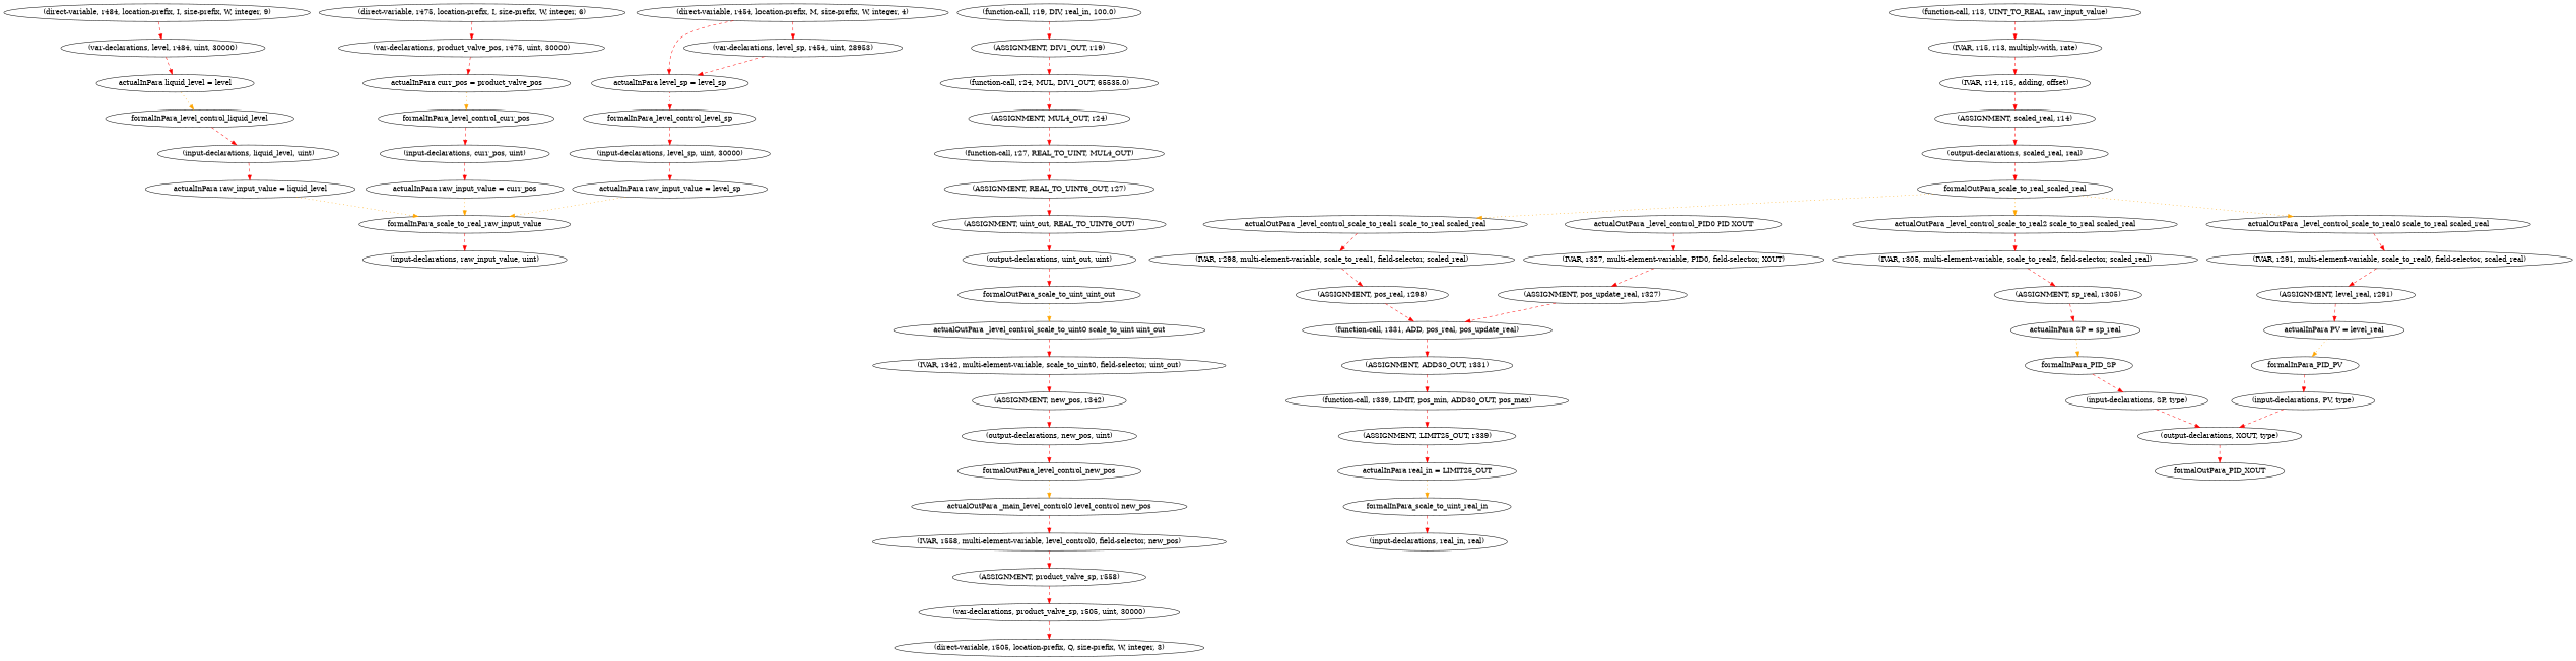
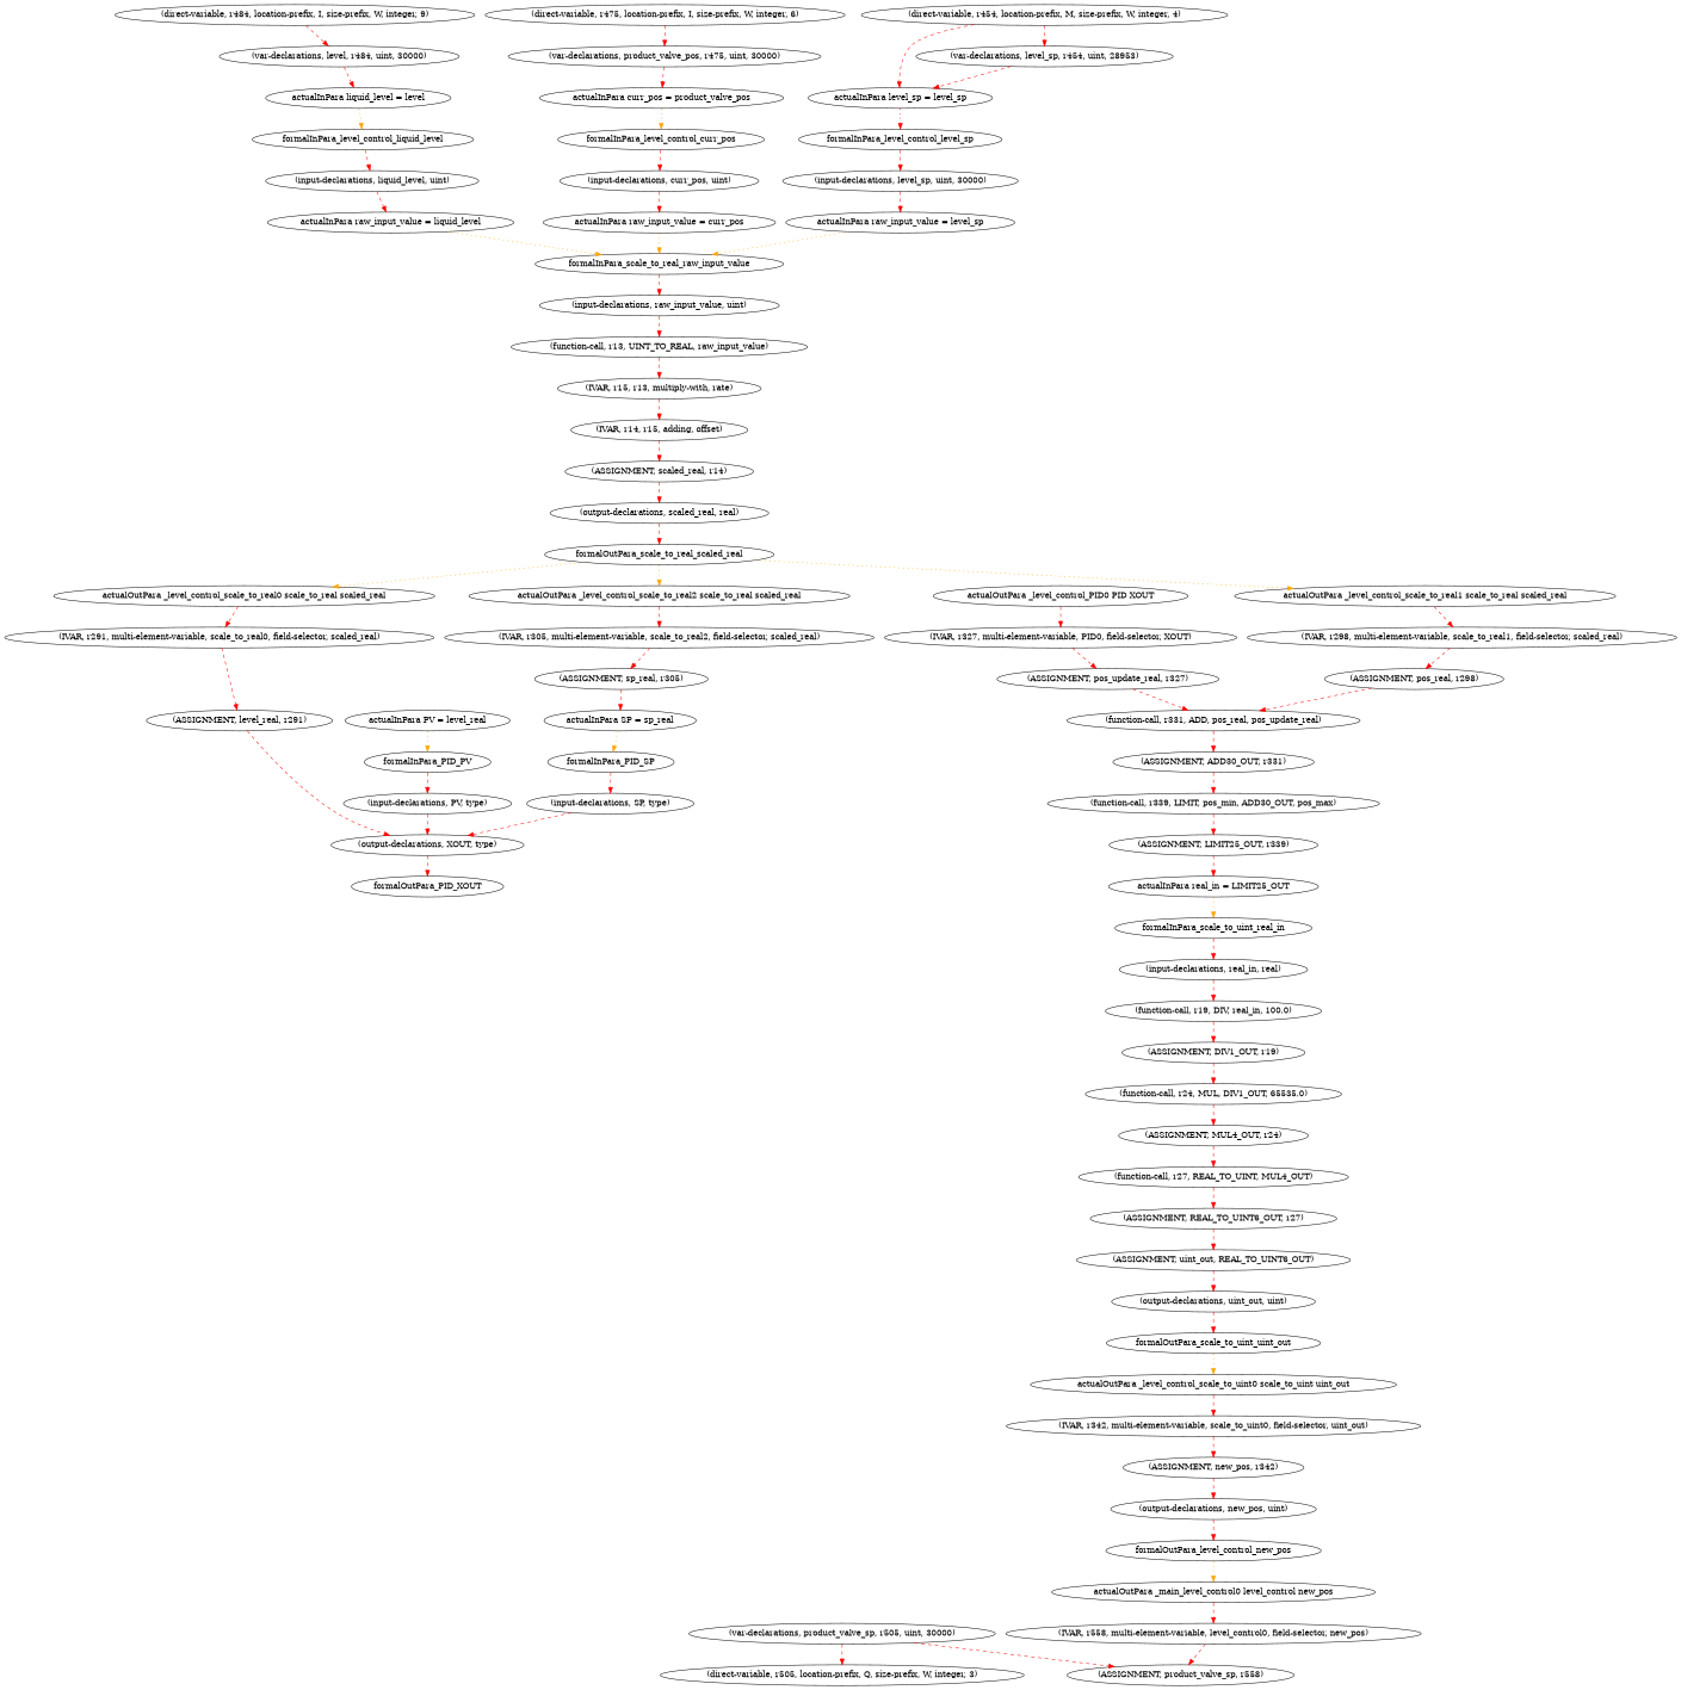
  digraph {
    node [dataName=raw_input_value nSize=1 nType=ASSIGNMENT nValue="[]" regionName=level_control regionType=FUNC]
    edge [color=red style=dashed tLabel=data]
    n1 [dataName=level_sp label="actualInPara level_sp = level_sp" nSubType=level_control nType=actualIn nValue="['level_sp', 'r454']" regionName=main regionType=PROG]
    n2 [dataName=formalInPara_level_control_level_sp label=formalInPara_level_control_level_sp nSubType=level_sp nType=formalIn]
    n3 [dataName=level_sp label="(input-declarations, level_sp, uint, 30000)" nSize=4 nSubType=uint nType="input-declarations" nValue="['30000', 'formalInPara_level_control_level_sp']"]
    n4 [label="actualInPara raw_input_value = liquid_level" nSubType=scale_to_real nType=actualIn nValue="['liquid_level']"]
    n5 [dataName=formalInPara_scale_to_real_raw_input_value label=formalInPara_scale_to_real_raw_input_value nSubType=raw_input_value nType=formalIn regionName=scale_to_real]
    n6 [label="(input-declarations, raw_input_value, uint)" nSize=3 nSubType=uint nType="input-declarations" nValue="['formalInPara_scale_to_real_raw_input_value']" regionName=scale_to_real]
    n7 [dataName=REAL_TO_UINT6_OUT label="(ASSIGNMENT, REAL_TO_UINT6_OUT, r27)" nSize=3 nValue="['r27']" regionName=scale_to_uint]
    n8 [dataName=uint_out label="(ASSIGNMENT, uint_out, REAL_TO_UINT6_OUT)" nSize=3 nValue="['REAL_TO_UINT6_OUT']" regionName=scale_to_uint]
    n9 [dataName=uint_out label="(output-declarations, uint_out, uint)" nSize=3 nSubType=uint nType="output-declarations" regionName=scale_to_uint]
    n10 [dataName=product_valve_sp label="(var-declarations, product_valve_sp, r505, uint, 30000)" nSize=5 nSubType="directVar+init_uint" nType="var-declarations" nValue="['r505', '30000']" regionName=main regionType=PROG]
    n11 [dataName=r505 label="(direct-variable, r505, location-prefix, Q, size-prefix, W, integer, 3)" nSize=8 nSubType=Q nType="direct-variable" nValue="['QW3']" regionName=main regionType=PROG]
    n12 [dataName=r15 label="(IVAR, r15, r13, multiply-with, rate)" nSize=5 nSubType="2-op" nType=IVAR nValue="['r13', 'rate']" regionName=scale_to_real]
    n13 [dataName=r14 label="(IVAR, r14, r15, adding, offset)" nSize=5 nSubType="2-op" nType=IVAR nValue="['r15', 'offset']" regionName=scale_to_real]
    n14 [dataName=scaled_real label="(ASSIGNMENT, scaled_real, r14)" nSize=3 nValue="['r14']" regionName=scale_to_real]
    n15 [dataName="actualOutPara _level_control_scale_to_uint0 scale_to_uint uint_out" label="actualOutPara _level_control_scale_to_uint0 scale_to_uint uint_out" nSubType="['scale_to_uint0', 'scale_to_uint', 'uint_out']" nType=actualOut]
    n16 [dataName=r342 label="(IVAR, r342, multi-element-variable, scale_to_uint0, field-selector, uint_out)" nSize=6 nSubType="multi-element-variable" nType=IVAR nValue="['actualOutPara _level_control_scale_to_uint0 scale_to_uint uint_out']"]
    n17 [dataName=new_pos label="(ASSIGNMENT, new_pos, r342)" nSize=3 nValue="['r342']"]
    n18 [dataName=ADD30_OUT label="(ASSIGNMENT, ADD30_OUT, r331)" nSize=3 nValue="['r331']"]
    n19 [dataName=r339 label="(function-call, r339, LIMIT, pos_min, ADD30_OUT, pos_max)" nSize=6 nSubType=LIMIT nType="function-call" nValue="['pos_min', 'ADD30_OUT', 'pos_max']"]
    n20 [dataName=LIMIT25_OUT label="(ASSIGNMENT, LIMIT25_OUT, r339)" nSize=3 nValue="['r339']"]
    n21 [dataName=new_pos label="(output-declarations, new_pos, uint)" nSize=3 nSubType=uint nType="output-declarations"]
    n22 [dataName=formalOutPara_level_control_new_pos label=formalOutPara_level_control_new_pos nSubType=new_pos nType=formalOut nValue="['new_pos']"]
    n23 [dataName=r331 label="(function-call, r331, ADD, pos_real, pos_update_real)" nSize=5 nSubType=ADD nType="function-call" nValue="['pos_real', 'pos_update_real']"]
    n24 [dataName=real_in label="actualInPara real_in = LIMIT25_OUT" nSubType=scale_to_uint nType=actualIn nValue="['LIMIT25_OUT']"]
    n25 [dataName=formalInPara_scale_to_uint_real_in label=formalInPara_scale_to_uint_real_in nSubType=real_in nType=formalIn regionName=scale_to_uint]
    n26 [dataName=formalOutPara_scale_to_uint_uint_out label=formalOutPara_scale_to_uint_uint_out nSubType=uint_out nType=formalOut nValue="['uint_out']" regionName=scale_to_uint]
    n27 [dataName=r291 label="(IVAR, r291, multi-element-variable, scale_to_real0, field-selector, scaled_real)" nSize=6 nSubType="multi-element-variable" nType=IVAR nValue="['actualOutPara _level_control_scale_to_real0 scale_to_real scaled_real']"]
    n28 [dataName=level_real label="(ASSIGNMENT, level_real, r291)" nSize=3 nValue="['r291']"]
    n29 [dataName=PV label="actualInPara PV = level_real" nSubType=PID nType=actualIn nValue="['level_real']"]
    n30 [label="actualInPara raw_input_value = curr_pos" nSubType=scale_to_real nType=actualIn nValue="['curr_pos']"]
    n31 [dataName=real_in label="(input-declarations, real_in, real)" nSize=3 nSubType=real nType="input-declarations" nValue="['formalInPara_scale_to_uint_real_in']" regionName=scale_to_uint]
    n32 [dataName=r19 label="(function-call, r19, DIV, real_in, 100.0)" nSize=5 nSubType=DIV nType="function-call" nValue="['real_in', '100.0']" regionName=scale_to_uint]
    n33 [dataName=DIV1_OUT label="(ASSIGNMENT, DIV1_OUT, r19)" nSize=3 nValue="['r19']" regionName=scale_to_uint]
    n34 [dataName=r24 label="(function-call, r24, MUL, DIV1_OUT, 65535.0)" nSize=5 nSubType=MUL nType="function-call" nValue="['DIV1_OUT', '65535.0']" regionName=scale_to_uint]
    n35 [dataName=MUL4_OUT label="(ASSIGNMENT, MUL4_OUT, r24)" nSize=3 nValue="['r24']" regionName=scale_to_uint]
    n36 [dataName=r27 label="(function-call, r27, REAL_TO_UINT, MUL4_OUT)" nSize=4 nSubType=REAL_TO_UINT nType="function-call" nValue="['MUL4_OUT']" regionName=scale_to_uint]
    n37 [dataName=r475 label="(direct-variable, r475, location-prefix, I, size-prefix, W, integer, 6)" nSize=8 nSubType=I nType="direct-variable" nValue="['IW6']" regionName=main regionType=PROG]
    n38 [dataName=product_valve_pos label="(var-declarations, product_valve_pos, r475, uint, 30000)" nSize=5 nSubType="directVar+init_uint" nType="var-declarations" nValue="['r475', '30000']" regionName=main regionType=PROG]
    n39 [dataName=curr_pos label="actualInPara curr_pos = product_valve_pos" nSubType=level_control nType=actualIn nValue="['product_valve_pos']" regionName=main regionType=PROG]
    n40 [dataName=PV label="(input-declarations, PV, type)" nSize=3 nSubType=type nType="input-declarations" nValue="['formalInPara_PID_PV']" regionName=PID]
    n41 [dataName=XOUT label="(output-declarations, XOUT, type)" nSize=3 nSubType=type nType="output-declarations" regionName=PID]
    n42 [dataName=formalOutPara_PID_XOUT label=formalOutPara_PID_XOUT nSubType=XOUT nType=formalOut nValue="['XOUT']" regionName=PID]
    n43 [dataName=SP label="actualInPara SP = sp_real" nSubType=PID nType=actualIn nValue="['sp_real']"]
    n44 [dataName=formalInPara_PID_SP label=formalInPara_PID_SP nSubType=SP nType=formalIn regionName=PID]
    n45 [dataName=SP label="(input-declarations, SP, type)" nSize=3 nSubType=type nType="input-declarations" nValue="['formalInPara_PID_SP']" regionName=PID]
    n46 [dataName="actualOutPara _main_level_control0 level_control new_pos" label="actualOutPara _main_level_control0 level_control new_pos" nSubType="['level_control0', 'level_control', 'new_pos']" nType=actualOut regionName=main regionType=PROG]
    n47 [dataName=r558 label="(IVAR, r558, multi-element-variable, level_control0, field-selector, new_pos)" nSize=6 nSubType="multi-element-variable" nType=IVAR nValue="['actualOutPara _main_level_control0 level_control new_pos']" regionName=main regionType=PROG]
    n48 [dataName=r13 label="(function-call, r13, UINT_TO_REAL, raw_input_value)" nSize=4 nSubType=UINT_TO_REAL nType="function-call" nValue="['raw_input_value']" regionName=scale_to_real]
    n49 [dataName=scaled_real label="(output-declarations, scaled_real, real)" nSize=3 nSubType=real nType="output-declarations" regionName=scale_to_real]
    n50 [dataName=formalOutPara_scale_to_real_scaled_real label=formalOutPara_scale_to_real_scaled_real nSubType=scaled_real nType=formalOut nValue="['scaled_real']" regionName=scale_to_real]
    n51 [dataName="actualOutPara _level_control_scale_to_real2 scale_to_real scaled_real" label="actualOutPara _level_control_scale_to_real2 scale_to_real scaled_real" nSubType="['scale_to_real2', 'scale_to_real', 'scaled_real']" nType=actualOut]
    n52 [dataName="actualOutPara _level_control_scale_to_real0 scale_to_real scaled_real" label="actualOutPara _level_control_scale_to_real0 scale_to_real scaled_real" nSubType="['scale_to_real0', 'scale_to_real', 'scaled_real']" nType=actualOut]
    n53 [dataName="actualOutPara _level_control_scale_to_real1 scale_to_real scaled_real" label="actualOutPara _level_control_scale_to_real1 scale_to_real scaled_real" nSubType="['scale_to_real1', 'scale_to_real', 'scaled_real']" nType=actualOut]
    n54 [dataName=r298 label="(IVAR, r298, multi-element-variable, scale_to_real1, field-selector, scaled_real)" nSize=6 nSubType="multi-element-variable" nType=IVAR nValue="['actualOutPara _level_control_scale_to_real1 scale_to_real scaled_real']"]
    n55 [dataName=pos_real label="(ASSIGNMENT, pos_real, r298)" nSize=3 nValue="['r298']"]
    n56 [dataName=product_valve_sp label="(ASSIGNMENT, product_valve_sp, r558)" nSize=3 nValue="['r558', 'r505']" regionName=main regionType=PROG]
    n57 [dataName=formalInPara_level_control_curr_pos label=formalInPara_level_control_curr_pos nSubType=curr_pos nType=formalIn]
    n58 [dataName=curr_pos label="(input-declarations, curr_pos, uint)" nSize=3 nSubType=uint nType="input-declarations" nValue="['formalInPara_level_control_curr_pos']"]
    n59 [label="actualInPara raw_input_value = level_sp" nSubType=scale_to_real nType=actualIn nValue="['level_sp']"]
    n60 [dataName=r305 label="(IVAR, r305, multi-element-variable, scale_to_real2, field-selector, scaled_real)" nSize=6 nSubType="multi-element-variable" nType=IVAR nValue="['actualOutPara _level_control_scale_to_real2 scale_to_real scaled_real']"]
    n61 [dataName=sp_real label="(ASSIGNMENT, sp_real, r305)" nSize=3 nValue="['r305']"]
    n62 [dataName=formalInPara_level_control_liquid_level label=formalInPara_level_control_liquid_level nSubType=liquid_level nType=formalIn]
    n63 [dataName=liquid_level label="(input-declarations, liquid_level, uint)" nSize=3 nSubType=uint nType="input-declarations" nValue="['formalInPara_level_control_liquid_level']"]
    n64 [dataName=pos_update_real label="(ASSIGNMENT, pos_update_real, r327)" nSize=3 nValue="['r327']"]
    n65 [dataName=formalInPara_PID_PV label=formalInPara_PID_PV nSubType=PV nType=formalIn regionName=PID]
    n66 [dataName=level label="(var-declarations, level, r484, uint, 30000)" nSize=5 nSubType="directVar+init_uint" nType="var-declarations" nValue="['r484', '30000']" regionName=main regionType=PROG]
    n67 [dataName=liquid_level label="actualInPara liquid_level = level" nSubType=level_control nType=actualIn nValue="['level']" regionName=main regionType=PROG]
    n68 [dataName=r484 label="(direct-variable, r484, location-prefix, I, size-prefix, W, integer, 9)" nSize=8 nSubType=I nType="direct-variable" nValue="['IW9']" regionName=main regionType=PROG]
    n69 [dataName="actualOutPara _level_control_PID0 PID XOUT" label="actualOutPara _level_control_PID0 PID XOUT" nSubType="['PID0', 'PID', 'XOUT']" nType=actualOut]
    n70 [dataName=r327 label="(IVAR, r327, multi-element-variable, PID0, field-selector, XOUT)" nSize=6 nSubType="multi-element-variable" nType=IVAR nValue="['actualOutPara _level_control_PID0 PID XOUT']"]
    n71 [dataName=level_sp label="(var-declarations, level_sp, r454, uint, 28953)" nSize=5 nSubType="directVar+init_uint" nType="var-declarations" nValue="['r454', '28953']" regionName=main regionType=PROG]
    n72 [dataName=r454 label="(direct-variable, r454, location-prefix, M, size-prefix, W, integer, 4)" nSize=8 nSubType=M nType="direct-variable" nValue="['MW4']" regionName=main regionType=PROG]
    n1 -> n2 [style=dotted tLabel="interp-data"]
    n2 -> n3
    n3 -> n59
    n4 -> n5 [color=orange style=dotted tLabel="interp-data"]
    n5 -> n6
+   n6 -> n48
    n7 -> n8
    n8 -> n9
    n9 -> n26
    n10 -> n11
    n12 -> n13
    n13 -> n14
    n14 -> n49
    n15 -> n16
    n16 -> n17
    n17 -> n21
    n18 -> n19
    n19 -> n20
    n20 -> n24
    n21 -> n22
    n22 -> n46 [color=orange style=dotted tLabel="interp-data"]
    n23 -> n18
    n24 -> n25 [color=orange style=dotted tLabel="interp-data"]
    n25 -> n31
    n26 -> n15 [color=orange style=dotted tLabel="interp-data"]
    n27 -> n28
-   n28 -> n29
+   n28 -> n41
    n29 -> n65 [color=orange style=dotted tLabel="interp-data"]
    n30 -> n5 [color=orange style=dotted tLabel="interp-data"]
+   n31 -> n32
    n32 -> n33
    n33 -> n34
    n34 -> n35
    n35 -> n36
    n36 -> n7
    n37 -> n38
    n38 -> n39
    n39 -> n57 [color=orange style=dotted tLabel="interp-data"]
    n40 -> n41
    n41 -> n42
    n43 -> n44 [color=orange style=dotted tLabel="interp-data"]
    n44 -> n45
    n45 -> n41
    n46 -> n47
    n47 -> n56
    n48 -> n12
    n49 -> n50
    n50 -> n51 [color=orange style=dotted tLabel="interp-data"]
    n50 -> n52 [color=orange style=dotted tLabel="interp-data"]
    n50 -> n53 [color=orange style=dotted tLabel="interp-data"]
    n51 -> n60
    n52 -> n27
    n53 -> n54
    n54 -> n55
    n55 -> n23
-   n56 -> n10
+   n10 -> n56
    n57 -> n58
    n58 -> n30
    n59 -> n5 [color=orange style=dotted tLabel="interp-data"]
    n60 -> n61
    n61 -> n43
    n62 -> n63
    n63 -> n4
    n64 -> n23
    n65 -> n40
    n66 -> n67
    n67 -> n62 [color=orange style=dotted tLabel="interp-data"]
    n68 -> n66
    n69 -> n70
    n70 -> n64
    n71 -> n1
    n72 -> n1
    n72 -> n71
  }
